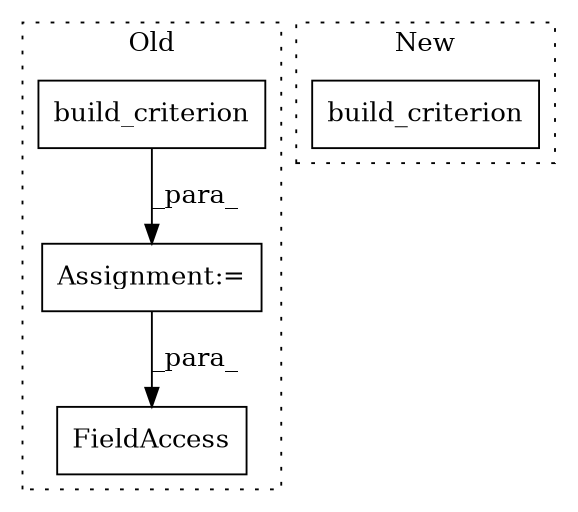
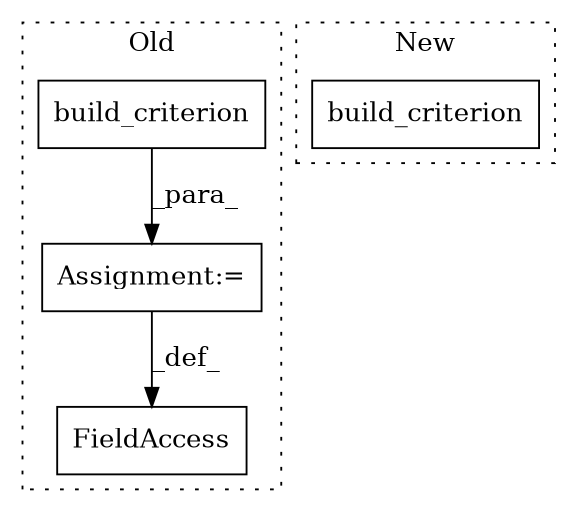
  digraph {
    node [a=32 shape=box]
    n1 [l="16,1" label=build_criterion s="8297,8332"]
    n2 [a=22 l=12 label=FieldAccess s=8520]
    n3 [a=7 l=1 label="Assignment:=" s=8285]
    n4 [l=17 label=build_criterion s=7899]
    subgraph cluster_1 {
      label=Old
      style=dotted
      n1
      n2
      n3
    }
    subgraph cluster_2 {
      label=New
      style=dotted
      n4
    }
    n1 -> n3 [label=_para_]
-   n3 -> n2 [label=_para_]
+   n3 -> n2 [label=_def_]
  }
